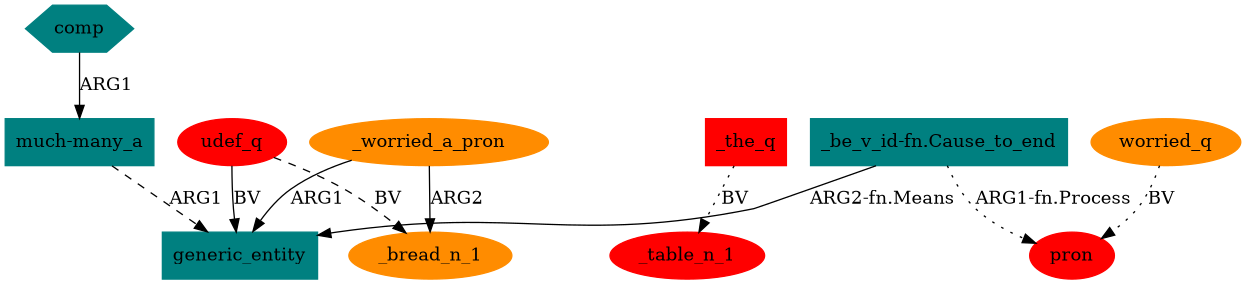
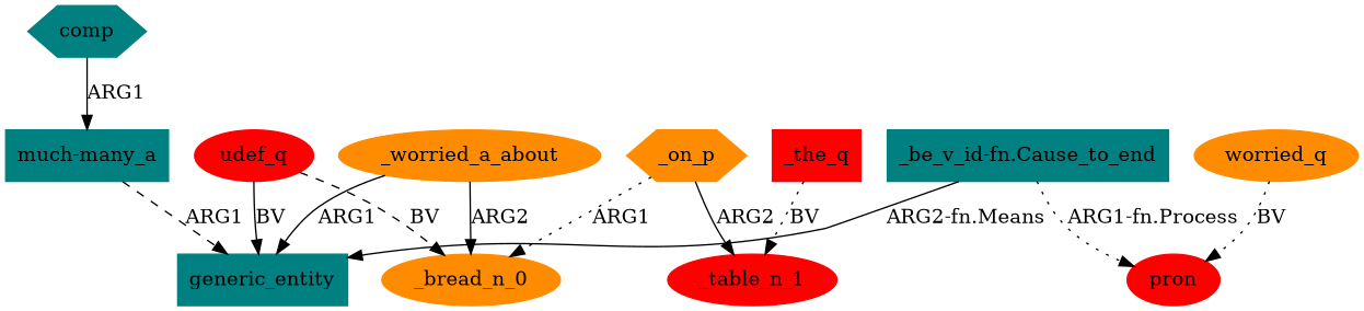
  digraph {
    node [color=teal shape=ellipse style=filled]
    edge [style=solid]
    "much-many_a" [shape=box]
    generic_entity [shape=box]
-   _worried_a_about [color=darkorange label=_worried_a_pron]
-   _bread_n_1 [color=darkorange]
+   _worried_a_about [color=darkorange]
+   _bread_n_1 [color=darkorange label=_bread_n_0]
    udef_q [color=red]
    "_be_v_id-fn.Cause_to_end" [shape=box]
    pron [color=red]
    _the_q [color=red shape=box]
    _table_n_1 [color=red]
+   _on_p [color=darkorange shape=hexagon]
    n11 [color=darkorange label=worried_q]
    comp [shape=hexagon]
    "much-many_a" -> generic_entity [label=ARG1 style=dashed]
    _worried_a_about -> generic_entity [label=ARG1]
    _worried_a_about -> _bread_n_1 [label=ARG2]
    udef_q -> generic_entity [label=BV]
    udef_q -> _bread_n_1 [label=BV style=dashed]
    "_be_v_id-fn.Cause_to_end" -> generic_entity [label="ARG2-fn.Means"]
    "_be_v_id-fn.Cause_to_end" -> pron [label="ARG1-fn.Process" style=dotted]
    _the_q -> _table_n_1 [label=BV style=dotted]
+   _on_p -> _bread_n_1 [label=ARG1 style=dotted]
+   _on_p -> _table_n_1 [label=ARG2]
    n11 -> pron [label=BV style=dotted]
    comp -> "much-many_a" [label=ARG1]
  }
